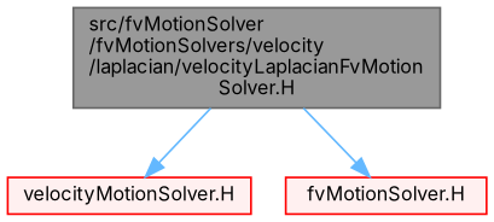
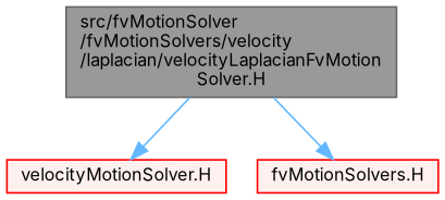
  digraph {
    fontname=Inter
    node [color=red fillcolor="#FFF0F0" fontname=Inter fontsize=10 shape=box style=filled]
    edge [color=steelblue1 fontname=Inter fontsize=10 labelfontname=Helvetica labelfontsize=10 style=solid]
    n1 [color=gray40 fillcolor=grey60 fontcolor=black height=0.2 label="src/fvMotionSolver\l/fvMotionSolvers/velocity\l/laplacian/velocityLaplacianFvMotion\lSolver.H" width=0.4]
    n2 [height=0.2 label="velocityMotionSolver.H" width=0.4]
-   n3 [height=0.2 label="fvMotionSolver.H" width=0.4]
+   n3 [height=0.2 label="fvMotionSolvers.H" width=0.4]
    n1 -> n2
    n1 -> n3
  }
